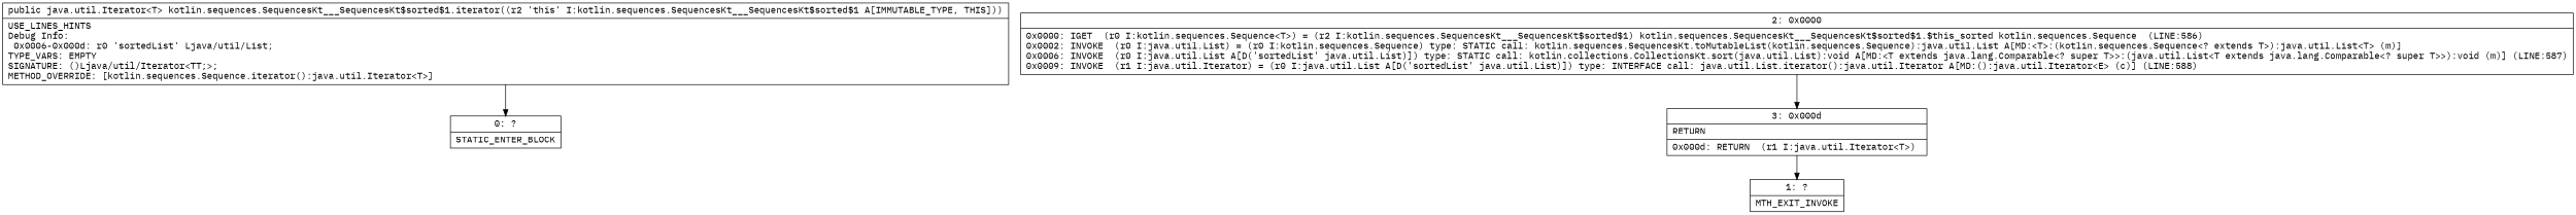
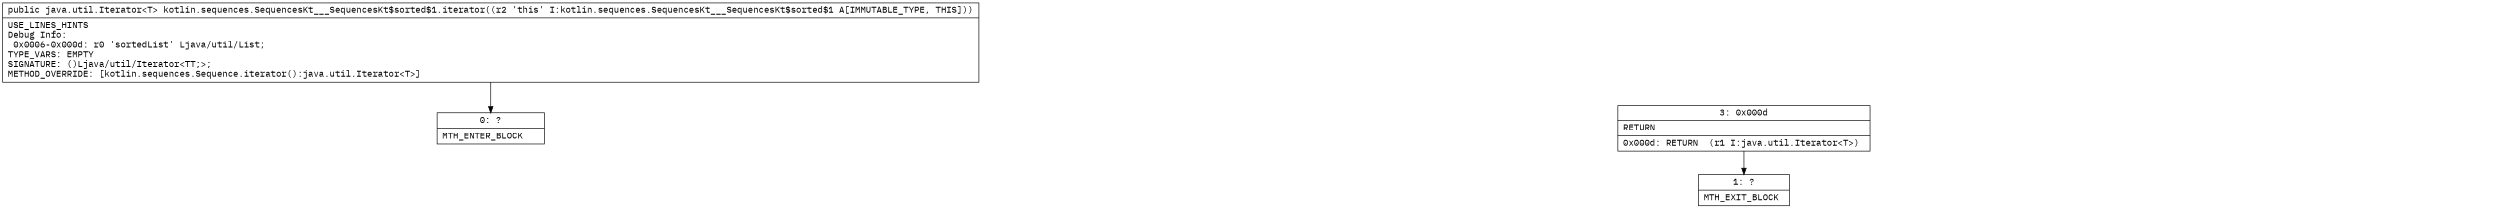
  digraph {
    fontname="IBM Plex Mono"
    node [fontname="IBM Plex Mono" shape=record]
    edge [fontname="IBM Plex Mono"]
-   n1 [label="{0\:\ ?|STATIC_ENTER_BLOCK\l}"]
-   n2 [label="{2\:\ 0x0000|0x0000: IGET  (r0 I:kotlin.sequences.Sequence\<T\>) = (r2 I:kotlin.sequences.SequencesKt___SequencesKt$sorted$1) kotlin.sequences.SequencesKt___SequencesKt$sorted$1.$this_sorted kotlin.sequences.Sequence  (LINE:586)\l0x0002: INVOKE  (r0 I:java.util.List) = (r0 I:kotlin.sequences.Sequence) type: STATIC call: kotlin.sequences.SequencesKt.toMutableList(kotlin.sequences.Sequence):java.util.List A[MD:\<T\>:(kotlin.sequences.Sequence\<? extends T\>):java.util.List\<T\> (m)]\l0x0006: INVOKE  (r0 I:java.util.List A[D('sortedList' java.util.List)]) type: STATIC call: kotlin.collections.CollectionsKt.sort(java.util.List):void A[MD:\<T extends java.lang.Comparable\<? super T\>\>:(java.util.List\<T extends java.lang.Comparable\<? super T\>\>):void (m)] (LINE:587)\l0x0009: INVOKE  (r1 I:java.util.Iterator) = (r0 I:java.util.List A[D('sortedList' java.util.List)]) type: INTERFACE call: java.util.List.iterator():java.util.Iterator A[MD:():java.util.Iterator\<E\> (c)] (LINE:588)\l}"]
+   n1 [label="{0\:\ ?|MTH_ENTER_BLOCK\l}"]
    n3 [label="{3\:\ 0x000d|RETURN\l|0x000d: RETURN  (r1 I:java.util.Iterator\<T\>) \l}"]
-   n4 [label="{1\:\ ?|MTH_EXIT_INVOKE\l}"]
+   n4 [label="{1\:\ ?|MTH_EXIT_BLOCK\l}"]
    n5 [label="{public java.util.Iterator\<T\> kotlin.sequences.SequencesKt___SequencesKt$sorted$1.iterator((r2 'this' I:kotlin.sequences.SequencesKt___SequencesKt$sorted$1 A[IMMUTABLE_TYPE, THIS]))  | USE_LINES_HINTS\lDebug Info:\l  0x0006\-0x000d: r0 'sortedList' Ljava\/util\/List;\lTYPE_VARS: EMPTY\lSIGNATURE: ()Ljava\/util\/Iterator\<TT;\>;\lMETHOD_OVERRIDE: [kotlin.sequences.Sequence.iterator():java.util.Iterator\<T\>]\l}"]
-   n2 -> n3
    n3 -> n4
    n5 -> n1
  }
